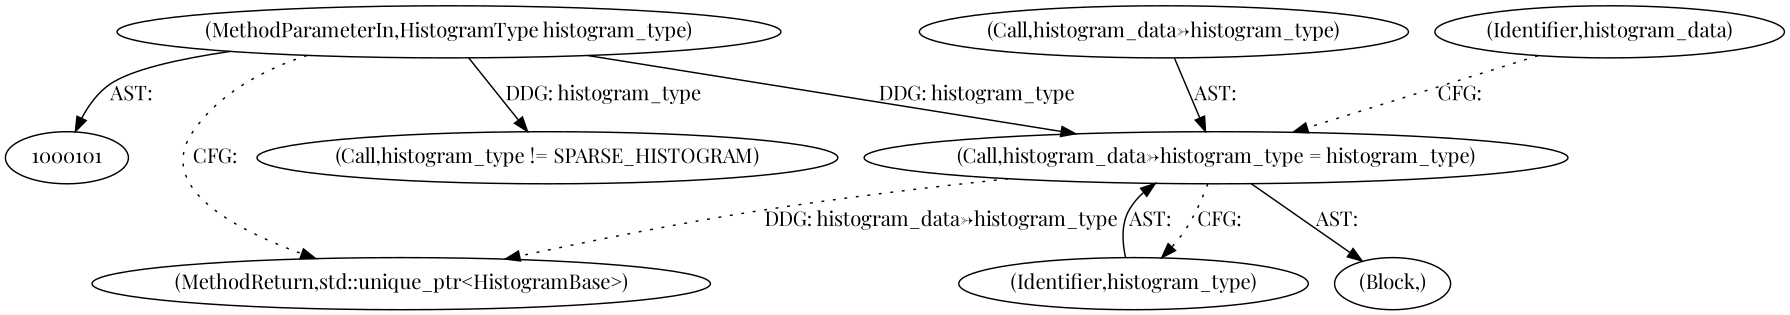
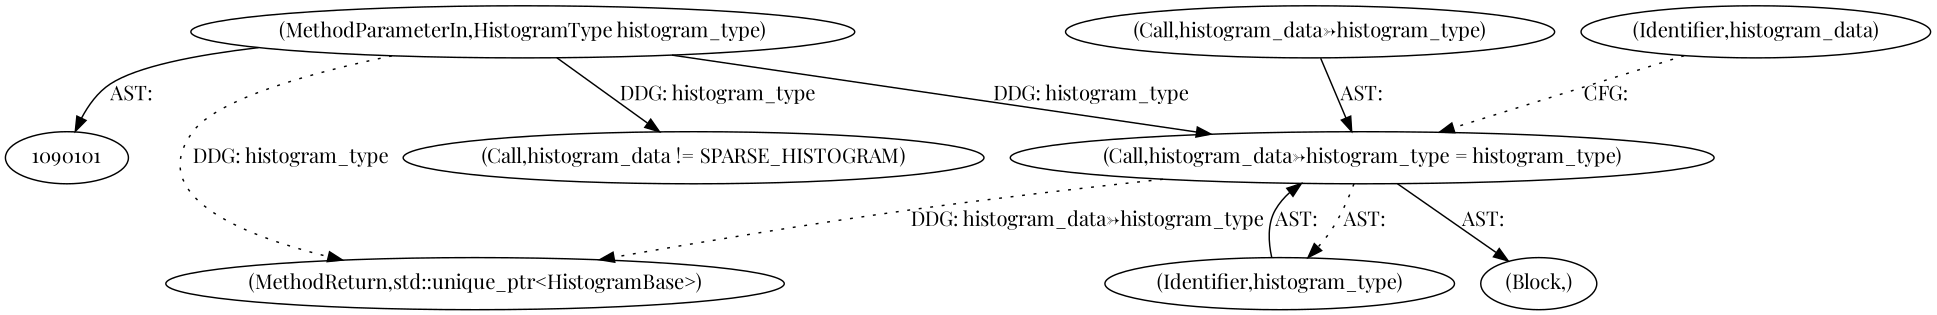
  digraph {
    fontname="Playfair Display"
    node [fontname="Playfair Display"]
    edge [fontname="Playfair Display" style=solid]
    n1 [label="(Call,histogram_data->histogram_type = histogram_type)"]
    n2 [label="(MethodReturn,std::unique_ptr<HistogramBase>)"]
    n3 [label="(Block,)"]
    n4 [label="(Identifier,histogram_type)"]
    n5 [label="(MethodParameterIn,HistogramType histogram_type)"]
-   n6 [label="(Call,histogram_type != SPARSE_HISTOGRAM)"]
-   1000101
+   n6 [label="(Call,histogram_data != SPARSE_HISTOGRAM)"]
+   1000101 [label=1090101]
    n8 [label="(Call,histogram_data->histogram_type)"]
    n9 [label="(Identifier,histogram_data)"]
    n1 -> n2 [label="DDG: histogram_data->histogram_type" style=dotted]
    n1 -> n3 [label="AST: "]
-   n1 -> n4 [label="CFG: " style=dotted]
+   n1 -> n4 [label="AST: " style=dotted]
    n4 -> n1 [label="AST: "]
    n5 -> n1 [label="DDG: histogram_type"]
-   n5 -> n2 [label="CFG: " style=dotted]
+   n5 -> n2 [label="DDG: histogram_type" style=dotted]
    n5 -> n6 [label="DDG: histogram_type"]
    n5 -> 1000101 [label="AST: "]
    n8 -> n1 [label="AST: "]
    n9 -> n1 [label="CFG: " style=dotted]
  }
